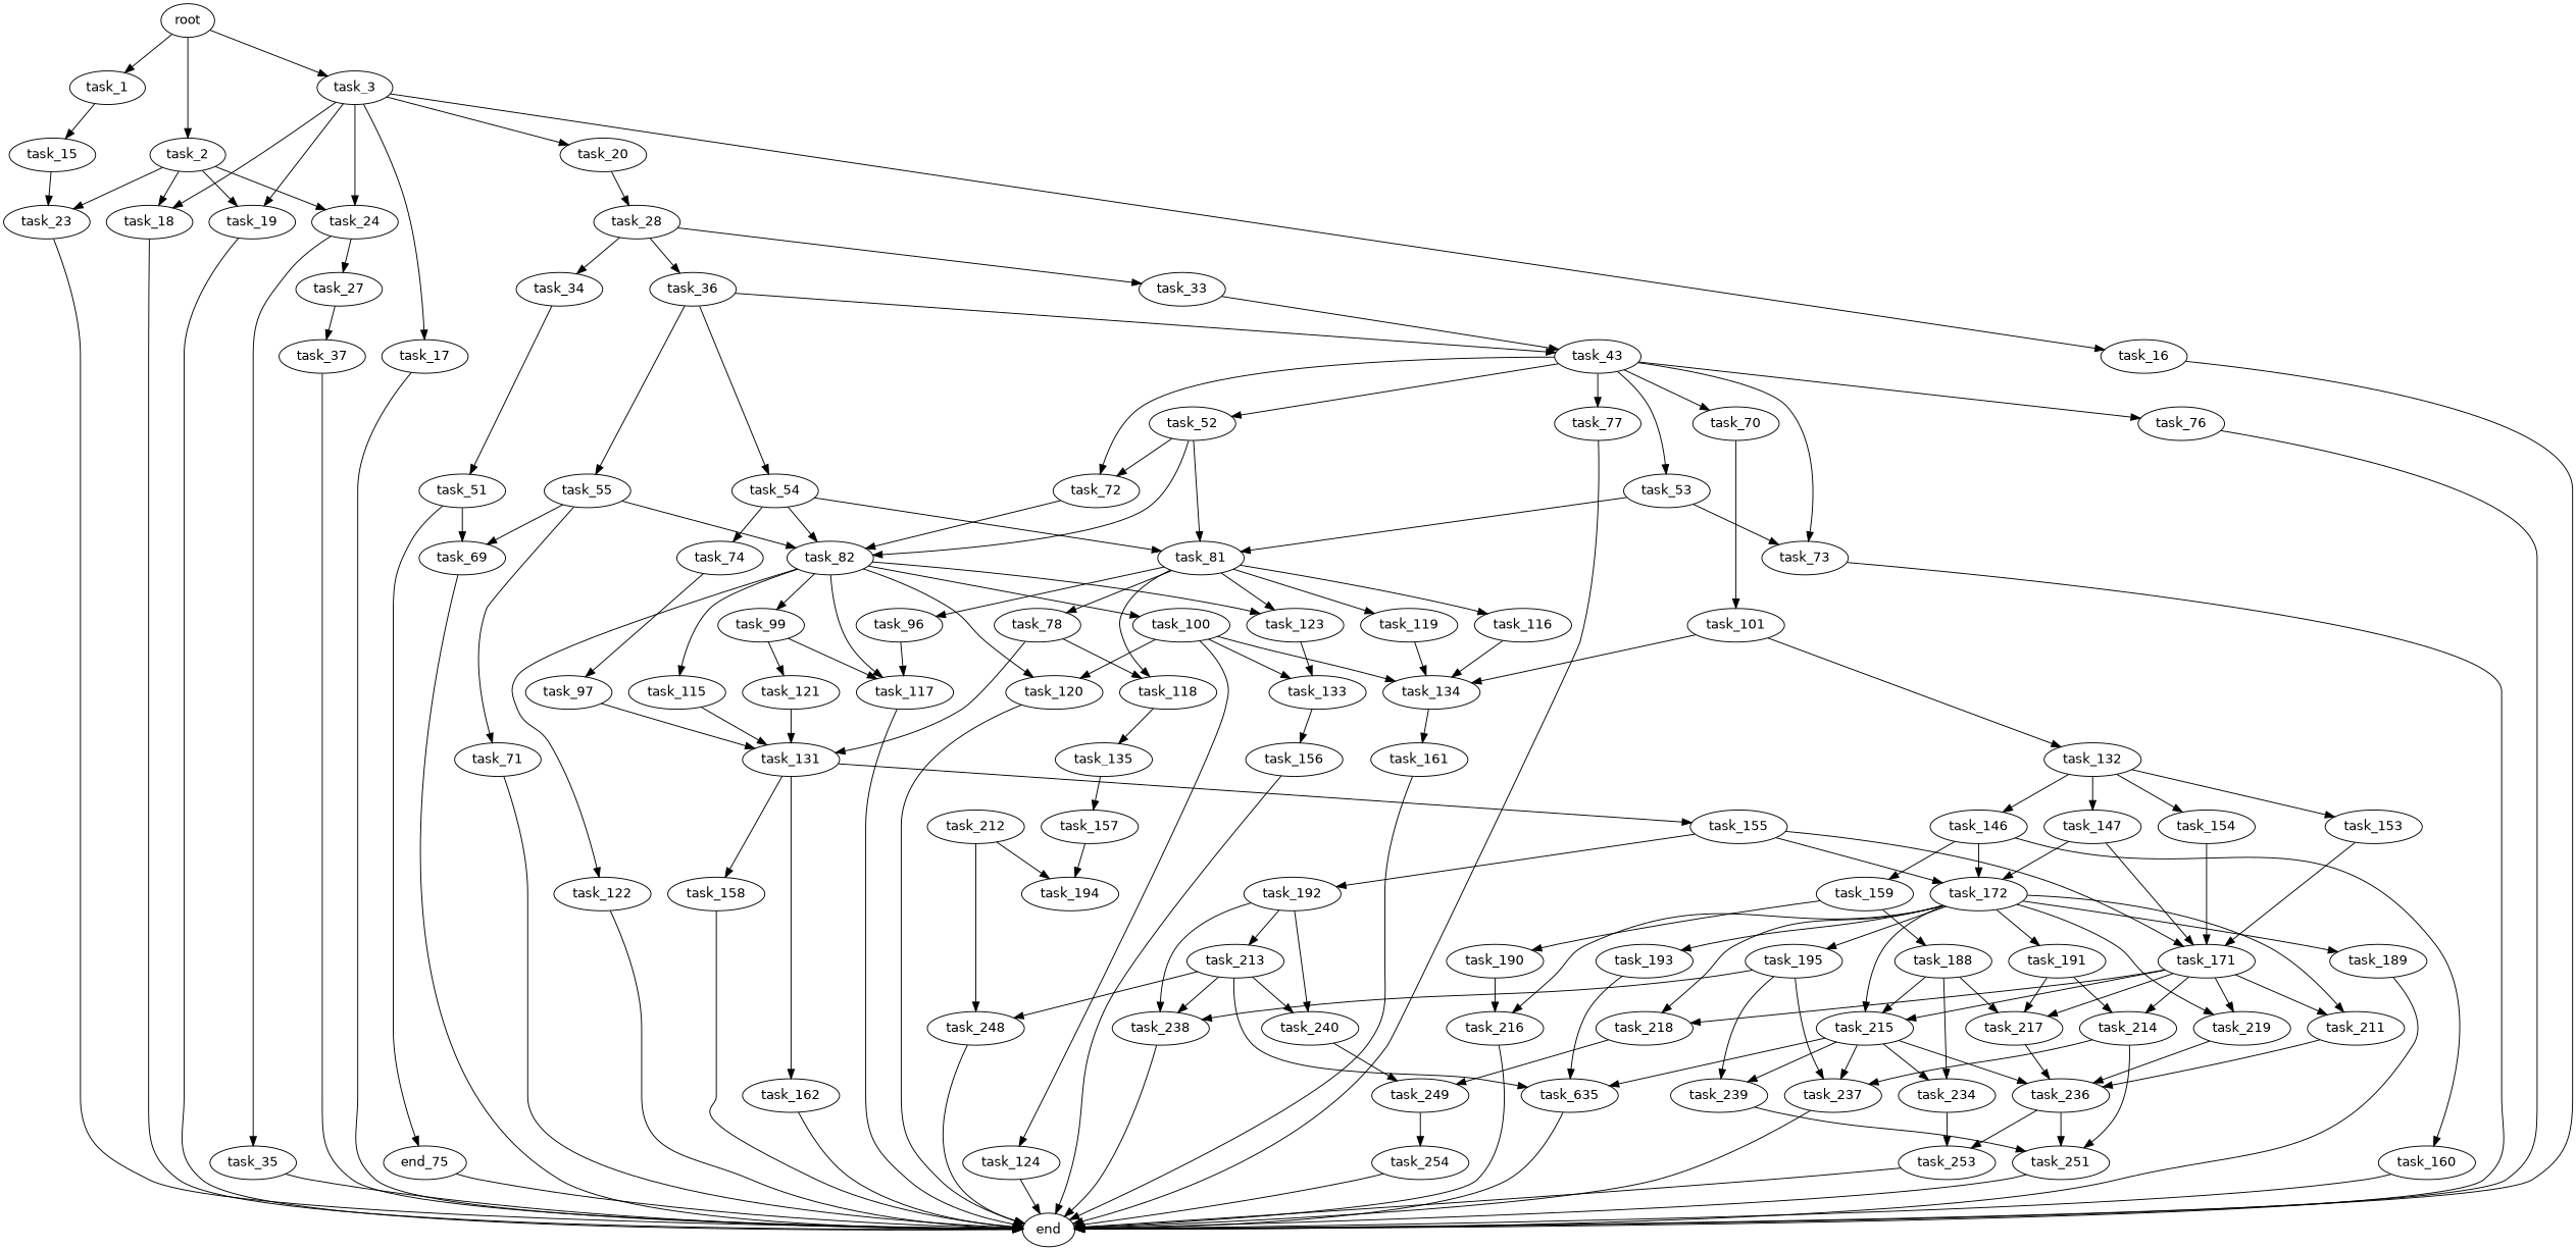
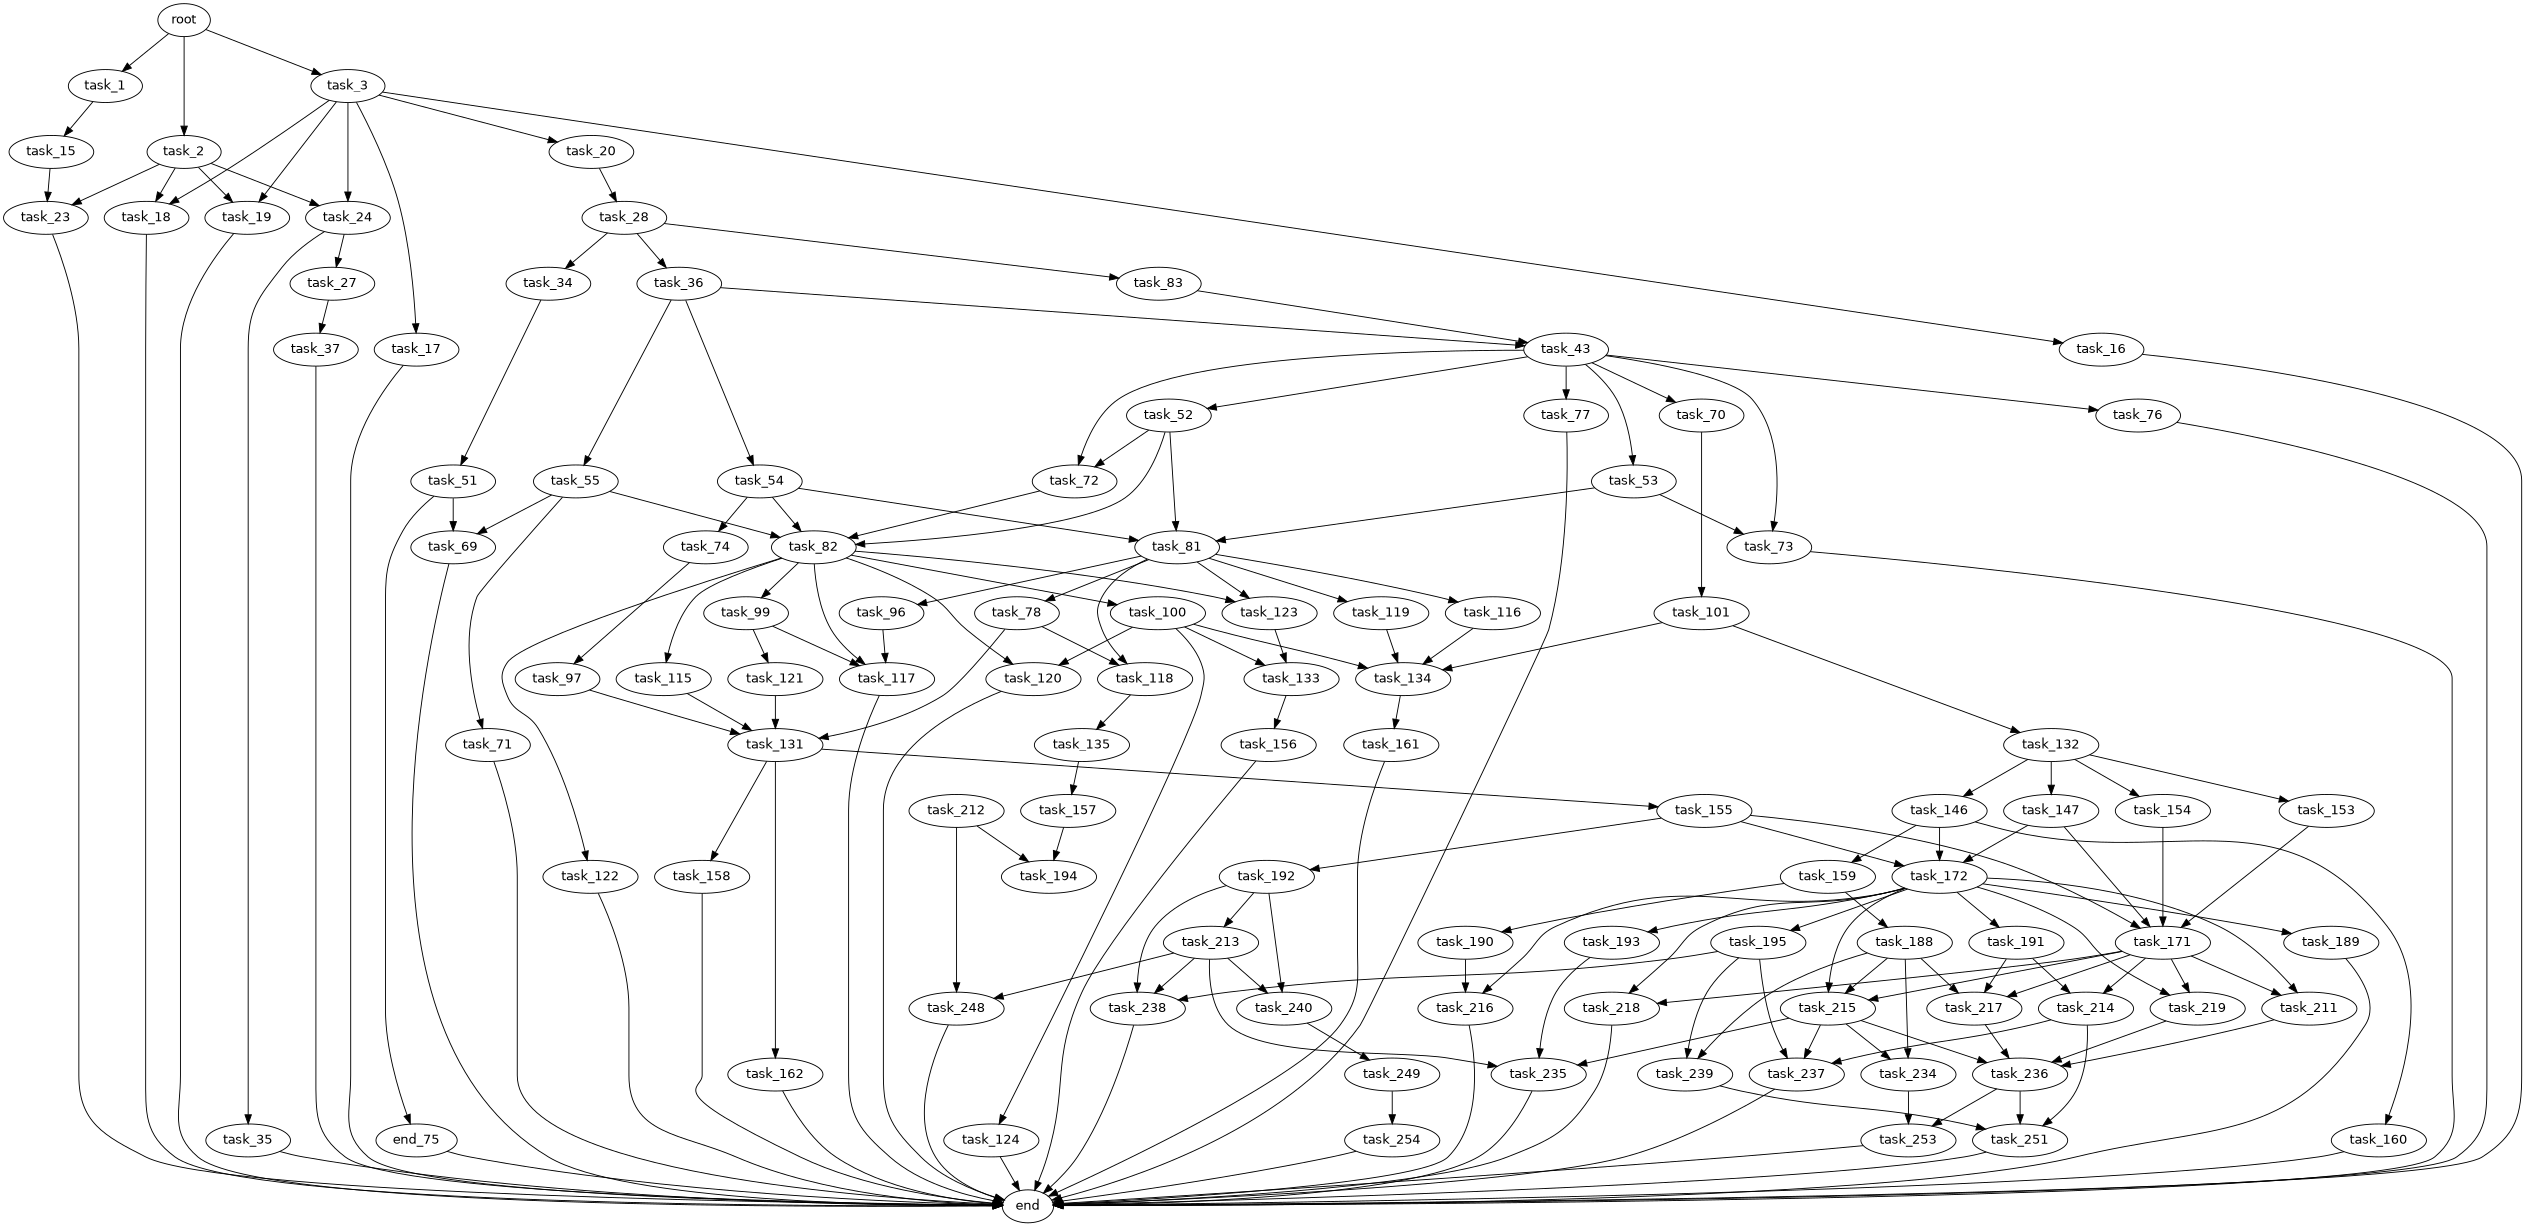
  digraph {
    fontname="DejaVu Sans"
    node [fontname="DejaVu Sans"]
    edge [fontname="DejaVu Sans"]
    root
    task_1
    task_2
    task_3
    task_15
    task_18
    task_19
    task_23
    task_24
    task_16
    task_17
    task_20
    end
    task_27
    task_35
    task_28
    task_37
-   task_33
+   task_33 [label=task_83]
    task_34
    task_36
    task_43
    task_51
    task_54
    task_55
    task_52
    task_53
    task_70
    task_72
    task_73
    task_76
    task_77
    task_69
    n33 [label=end_75]
    task_81
    task_82
    task_74
    task_71
    task_101
    task_96
    n40 [label=task_78]
    task_116
    task_118
    task_119
    task_123
    task_99
    task_100
    task_115
    task_117
    task_120
    task_122
    task_97
    task_134
    task_132
    task_131
    task_135
    task_133
    task_121
    task_124
    task_161
    task_146
    task_147
    task_153
    task_154
    task_155
    task_158
    task_162
    task_157
    task_156
    task_172
    task_171
    task_192
    task_159
    task_160
    task_194
    task_211
    task_215
    task_218
    task_219
    task_189
    task_191
    task_193
    task_195
    task_216
    task_214
    task_217
    task_213
    task_238
    task_240
    task_188
    task_190
    task_234
    task_239
    task_236
    task_237
-   task_235 [label=task_635]
+   task_235
    task_251
    task_248
    task_249
    task_212
    task_253
    task_254
    root -> task_1
    root -> task_2
    root -> task_3
    task_1 -> task_15
    task_2 -> task_18
    task_2 -> task_19
    task_2 -> task_23
    task_2 -> task_24
    task_3 -> task_18
    task_3 -> task_19
    task_3 -> task_24
    task_3 -> task_16
    task_3 -> task_17
    task_3 -> task_20
    task_15 -> task_23
    task_18 -> end
    task_19 -> end
    task_23 -> end
    task_24 -> task_27
    task_24 -> task_35
    task_16 -> end
    task_17 -> end
    task_20 -> task_28
    task_27 -> task_37
    task_35 -> end
    task_28 -> task_33
    task_28 -> task_34
    task_28 -> task_36
    task_37 -> end
    task_33 -> task_43
    task_34 -> task_51
    task_36 -> task_43
    task_36 -> task_54
    task_36 -> task_55
    task_43 -> task_52
    task_43 -> task_53
    task_43 -> task_70
    task_43 -> task_72
    task_43 -> task_73
    task_43 -> task_76
    task_43 -> task_77
    task_51 -> task_69
    task_51 -> n33
    task_54 -> task_81
    task_54 -> task_82
    task_54 -> task_74
    task_55 -> task_69
    task_55 -> task_82
    task_55 -> task_71
    task_52 -> task_72
    task_52 -> task_81
    task_52 -> task_82
    task_53 -> task_73
    task_53 -> task_81
    task_70 -> task_101
    task_72 -> task_82
    task_73 -> end
    task_76 -> end
    task_77 -> end
    task_69 -> end
    n33 -> end
    task_81 -> task_96
    task_81 -> n40
    task_81 -> task_116
    task_81 -> task_118
    task_81 -> task_119
    task_81 -> task_123
    task_82 -> task_123
    task_82 -> task_99
    task_82 -> task_100
    task_82 -> task_115
    task_82 -> task_117
    task_82 -> task_120
    task_82 -> task_122
    task_74 -> task_97
    task_71 -> end
    task_101 -> task_134
    task_101 -> task_132
    task_96 -> task_117
    n40 -> task_118
    n40 -> task_131
    task_116 -> task_134
    task_118 -> task_135
    task_119 -> task_134
    task_123 -> task_133
    task_99 -> task_117
    task_99 -> task_121
    task_100 -> task_120
    task_100 -> task_134
    task_100 -> task_133
    task_100 -> task_124
    task_115 -> task_131
    task_117 -> end
    task_120 -> end
    task_122 -> end
    task_97 -> task_131
    task_134 -> task_161
    task_132 -> task_146
    task_132 -> task_147
    task_132 -> task_153
    task_132 -> task_154
    task_131 -> task_155
    task_131 -> task_158
    task_131 -> task_162
    task_135 -> task_157
    task_133 -> task_156
    task_121 -> task_131
    task_124 -> end
    task_161 -> end
    task_146 -> task_172
    task_146 -> task_159
    task_146 -> task_160
    task_147 -> task_172
    task_147 -> task_171
    task_153 -> task_171
    task_154 -> task_171
    task_155 -> task_172
    task_155 -> task_171
    task_155 -> task_192
    task_158 -> end
    task_162 -> end
    task_157 -> task_194
    task_156 -> end
    task_172 -> task_211
    task_172 -> task_215
    task_172 -> task_218
    task_172 -> task_219
    task_172 -> task_189
    task_172 -> task_191
    task_172 -> task_193
    task_172 -> task_195
    task_172 -> task_216
    task_171 -> task_211
    task_171 -> task_215
    task_171 -> task_218
    task_171 -> task_219
    task_171 -> task_214
    task_171 -> task_217
    task_192 -> task_213
    task_192 -> task_238
    task_192 -> task_240
    task_159 -> task_188
    task_159 -> task_190
    task_160 -> end
    task_211 -> task_236
    task_215 -> task_234
    task_215 -> task_236
    task_215 -> task_237
    task_215 -> task_235
-   task_218 -> task_249
+   task_218 -> end
    task_219 -> task_236
    task_189 -> end
    task_191 -> task_214
    task_191 -> task_217
    task_193 -> task_235
    task_195 -> task_238
    task_195 -> task_239
    task_195 -> task_237
    task_216 -> end
    task_214 -> task_237
    task_214 -> task_251
    task_217 -> task_236
    task_213 -> task_238
    task_213 -> task_240
    task_213 -> task_235
    task_213 -> task_248
    task_238 -> end
    task_240 -> task_249
    task_188 -> task_215
    task_188 -> task_217
    task_188 -> task_234
-   task_215 -> task_239
+   task_188 -> task_239
    task_190 -> task_216
    task_234 -> task_253
    task_239 -> task_251
    task_236 -> task_251
    task_236 -> task_253
    task_237 -> end
    task_235 -> end
    task_251 -> end
    task_248 -> end
    task_249 -> task_254
    task_212 -> task_194
    task_212 -> task_248
    task_253 -> end
    task_254 -> end
  }
